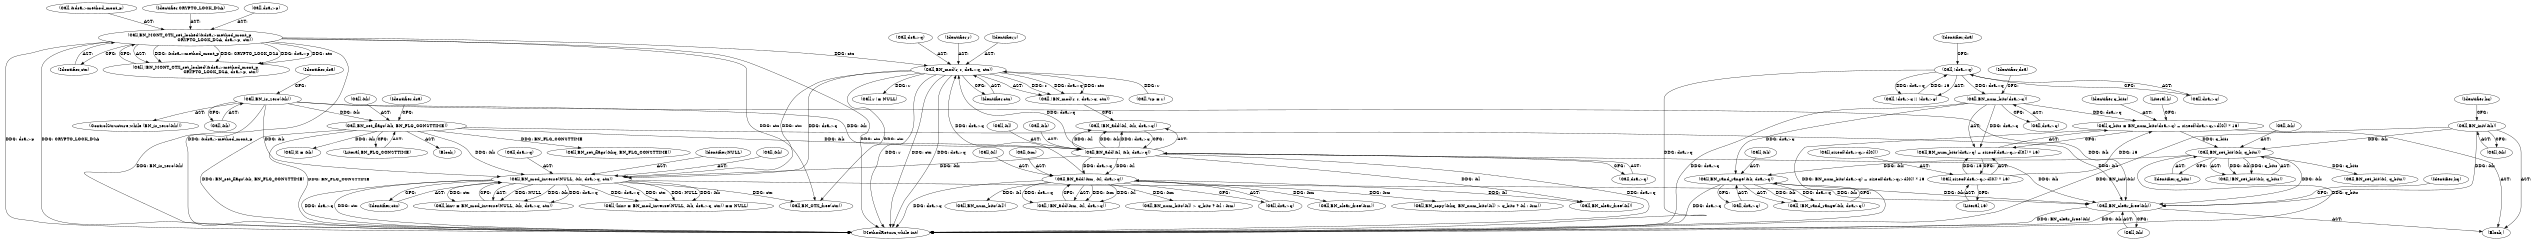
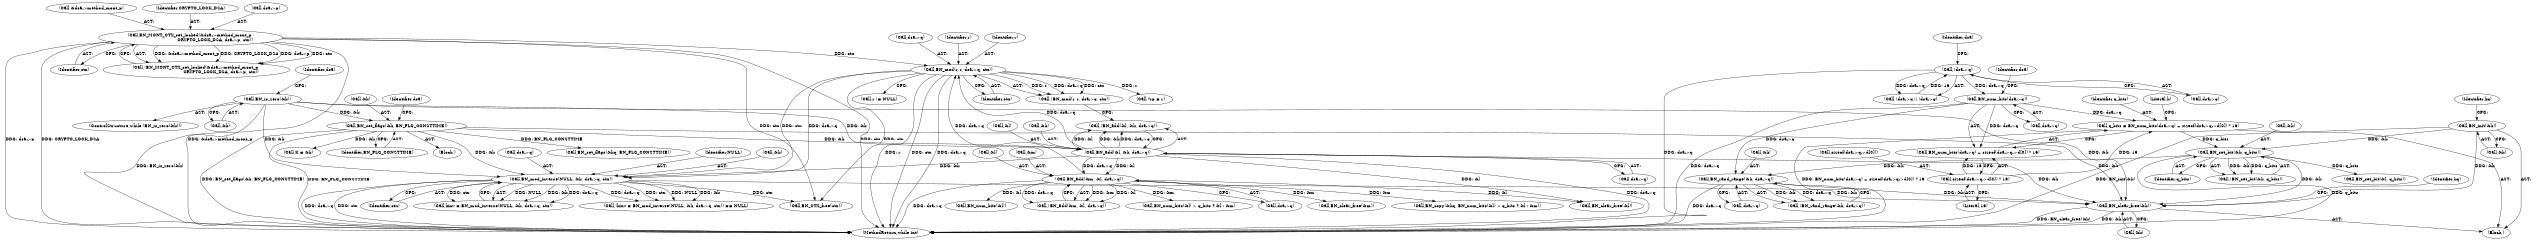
  digraph {
    n1 [label="(Call,BN_clear_free(&k))"]
    n2 [label="(MethodReturn,while int)"]
    n3 [label="(Call,&k)"]
    n4 [label="(Block,)"]
    n5 [label="(Call,BN_mod_inverse(NULL, &k, dsa->q, ctx))"]
    n6 [label="(Identifier,ctx)"]
    n7 [label="(Call,kinv = BN_mod_inverse(NULL, &k, dsa->q, ctx))"]
    n8 [label="(Call,(kinv = BN_mod_inverse(NULL, &k, dsa->q, ctx)) == NULL)"]
    n9 [label="(Call,BN_CTX_free(ctx))"]
    n10 [label="(Call,BN_add(&l, &k, dsa->q))"]
    n11 [label="(Call,BN_mod(r, r, dsa->q, ctx))"]
    n12 [label="(Call,BN_add(&m, &l, dsa->q))"]
    n13 [label="(Call,!BN_add(&l, &k, dsa->q))"]
    n14 [label="(Call,BN_clear_free(&l))"]
    n15 [label="(Call,dsa->q)"]
    n16 [label="(Call,!BN_mod(r, r, dsa->q, ctx))"]
    n17 [label="(Call,*rp = r)"]
    n18 [label="(Identifier,ctx)"]
    n19 [label="(Call,r != NULL)"]
    n20 [label="(Call,BN_num_bits(&l))"]
    n21 [label="(Call,!BN_add(&m, &l, dsa->q))"]
    n22 [label="(Call,BN_num_bits(&l) > q_bits ? &l : &m)"]
    n23 [label="(Call,dsa->q)"]
    n24 [label="(Call,BN_clear_free(&m))"]
    n25 [label="(Call,BN_copy(&kq, BN_num_bits(&l) > q_bits ? &l : &m))"]
    n26 [label="(Call,BN_is_zero(&k))"]
    n27 [label="(Call,BN_set_flags(&k, BN_FLG_CONSTTIME))"]
    n28 [label="(ControlStructure,while (BN_is_zero(&k)))"]
    n29 [label="(Call,&k)"]
    n30 [label="(Call,K = &k)"]
-   n31 [label="(Literal,BN_FLG_CONSTTIME)"]
+   n31 [label="(Identifier,BN_FLG_CONSTTIME)"]
    n32 [label="(Block,)"]
    n33 [label="(Call,BN_set_flags(&kq, BN_FLG_CONSTTIME))"]
    n34 [label="(Call,BN_MONT_CTX_set_locked(&dsa->method_mont_p,\n                                    CRYPTO_LOCK_DSA, dsa->p, ctx))"]
    n35 [label="(Identifier,ctx)"]
    n36 [label="(Call,!BN_MONT_CTX_set_locked(&dsa->method_mont_p,\n                                    CRYPTO_LOCK_DSA, dsa->p, ctx))"]
    n37 [label="(Call,BN_rand_range(&k, dsa->q))"]
    n38 [label="(Call,dsa->q)"]
    n39 [label="(Call,!BN_rand_range(&k, dsa->q))"]
    n40 [label="(Call,BN_set_bit(&k, q_bits))"]
    n41 [label="(Call,BN_set_bit(&l, q_bits))"]
    n42 [label="(Call,!BN_set_bit(&k, q_bits))"]
    n43 [label="(Identifier,q_bits)"]
    n44 [label="(Call,BN_init(&k))"]
    n45 [label="(Call,&k)"]
    n46 [label="(Call,q_bits = BN_num_bits(dsa->q) + sizeof(dsa->q->d[0]) * 16)"]
    n47 [label="(Call,BN_num_bits(dsa->q) + sizeof(dsa->q->d[0]) * 16)"]
    n48 [label="(Call,sizeof(dsa->q->d[0]) * 16)"]
    n49 [label="(Call,BN_num_bits(dsa->q))"]
    n50 [label="(Call,dsa->q)"]
    n51 [label="(Call,!dsa->q)"]
    n52 [label="(Call,!dsa->q || !dsa->g)"]
    n53 [label="(Call,dsa->q)"]
    n54 [label="(Literal,16)"]
    n55 [label="(Identifier,q_bits)"]
    n56 [label="(Call,dsa->q)"]
    n57 [label="(Call,&l)"]
    n58 [label="(Call,&dsa->method_mont_p)"]
    n59 [label="(Literal,k)"]
    n60 [label="(Identifier,NULL)"]
    n61 [label="(Call,&k)"]
    n62 [label="(Identifier,dsa)"]
    n63 [label="(Identifier,CRYPTO_LOCK_DSA)"]
    n64 [label="(Call,&l)"]
    n65 [label="(Identifier,r)"]
    n66 [label="(Call,&k)"]
    n67 [label="(Call,dsa->p)"]
    n68 [label="(Identifier,r)"]
    n69 [label="(Call,sizeof(dsa->q->d[0]))"]
    n70 [label="(Identifier,kq)"]
    n71 [label="(Identifier,dsa)"]
    n72 [label="(Call,&k)"]
    n73 [label="(Call,dsa->q)"]
    n74 [label="(Call,&m)"]
    n75 [label="(Identifier,dsa)"]
    n76 [label="(Identifier,kq)"]
    n77 [label="(Identifier,dsa)"]
    n78 [label="(Call,&k)"]
    n79 [label="(Call,&k)"]
    n1 -> n2 [label="DDG: BN_clear_free(&k)"]
    n1 -> n2 [label="DDG: &k"]
    n1 -> n3 [label="CFG: "]
    n1 -> n4 [label="AST: "]
    n3 -> n1 [label="AST: "]
    n5 -> n1 [label="DDG: &k"]
    n5 -> n2 [label="DDG: ctx"]
    n5 -> n2 [label="DDG: dsa->q"]
    n5 -> n6 [label="CFG: "]
    n5 -> n7 [label="AST: "]
    n5 -> n7 [label="DDG: NULL"]
    n5 -> n7 [label="DDG: &k"]
    n5 -> n7 [label="DDG: dsa->q"]
    n5 -> n7 [label="DDG: ctx"]
    n5 -> n8 [label="DDG: NULL"]
    n5 -> n8 [label="DDG: &k"]
    n5 -> n8 [label="DDG: dsa->q"]
    n5 -> n8 [label="DDG: ctx"]
    n5 -> n9 [label="DDG: ctx"]
    n6 -> n5 [label="AST: "]
    n7 -> n5 [label="CFG: "]
    n10 -> n1 [label="DDG: &k"]
    n10 -> n2 [label="DDG: dsa->q"]
    n10 -> n5 [label="DDG: &k"]
    n10 -> n11 [label="DDG: dsa->q"]
    n10 -> n12 [label="DDG: &l"]
    n10 -> n12 [label="DDG: dsa->q"]
    n10 -> n13 [label="AST: "]
    n10 -> n13 [label="DDG: &l"]
    n10 -> n13 [label="DDG: &k"]
    n10 -> n13 [label="DDG: dsa->q"]
    n10 -> n14 [label="DDG: &l"]
    n10 -> n15 [label="CFG: "]
    n11 -> n2 [label="DDG: r"]
    n11 -> n2 [label="DDG: ctx"]
    n11 -> n2 [label="DDG: dsa->q"]
    n11 -> n5 [label="DDG: dsa->q"]
    n11 -> n5 [label="DDG: ctx"]
    n11 -> n9 [label="DDG: ctx"]
    n11 -> n16 [label="AST: "]
    n11 -> n16 [label="DDG: r"]
    n11 -> n16 [label="DDG: dsa->q"]
    n11 -> n16 [label="DDG: ctx"]
-   n17 -> n11 [label="DDG: r"]
+   n11 -> n17 [label="DDG: r"]
    n11 -> n18 [label="CFG: "]
-   n11 -> n19 [label="DDG: r"]
+   n11 -> n19 [label="CFG: "]
    n12 -> n2 [label="DDG: dsa->q"]
    n12 -> n11 [label="DDG: dsa->q"]
    n12 -> n14 [label="DDG: &l"]
    n12 -> n20 [label="DDG: &l"]
    n12 -> n21 [label="AST: "]
    n12 -> n21 [label="DDG: &m"]
    n12 -> n21 [label="DDG: &l"]
    n12 -> n21 [label="DDG: dsa->q"]
    n12 -> n22 [label="DDG: &m"]
    n12 -> n23 [label="CFG: "]
    n12 -> n24 [label="DDG: &m"]
    n12 -> n25 [label="DDG: &m"]
    n13 -> n10 [label="CFG: "]
    n15 -> n10 [label="AST: "]
    n16 -> n13 [label="CFG: "]
    n18 -> n11 [label="AST: "]
    n21 -> n12 [label="CFG: "]
    n23 -> n12 [label="AST: "]
    n26 -> n1 [label="DDG: &k"]
    n26 -> n2 [label="DDG: BN_is_zero(&k)"]
    n26 -> n5 [label="DDG: &k"]
    n26 -> n10 [label="DDG: &k"]
    n26 -> n27 [label="DDG: &k"]
    n26 -> n28 [label="AST: "]
    n26 -> n29 [label="CFG: "]
    n27 -> n1 [label="DDG: &k"]
    n27 -> n2 [label="DDG: BN_FLG_CONSTTIME"]
    n27 -> n2 [label="DDG: BN_set_flags(&k, BN_FLG_CONSTTIME)"]
    n27 -> n5 [label="DDG: &k"]
    n27 -> n10 [label="DDG: &k"]
    n27 -> n30 [label="DDG: &k"]
    n27 -> n31 [label="CFG: "]
    n27 -> n32 [label="AST: "]
    n27 -> n33 [label="DDG: BN_FLG_CONSTTIME"]
    n29 -> n26 [label="AST: "]
    n31 -> n27 [label="AST: "]
    n34 -> n2 [label="DDG: &dsa->method_mont_p"]
    n34 -> n2 [label="DDG: ctx"]
    n34 -> n2 [label="DDG: dsa->p"]
    n34 -> n2 [label="DDG: CRYPTO_LOCK_DSA"]
    n34 -> n9 [label="DDG: ctx"]
    n34 -> n11 [label="DDG: ctx"]
    n34 -> n35 [label="CFG: "]
    n34 -> n36 [label="AST: "]
    n34 -> n36 [label="DDG: &dsa->method_mont_p"]
    n34 -> n36 [label="DDG: CRYPTO_LOCK_DSA"]
    n34 -> n36 [label="DDG: dsa->p"]
    n34 -> n36 [label="DDG: ctx"]
    n35 -> n34 [label="AST: "]
    n36 -> n34 [label="CFG: "]
    n37 -> n1 [label="DDG: &k"]
    n37 -> n2 [label="DDG: dsa->q"]
    n37 -> n38 [label="CFG: "]
    n37 -> n39 [label="AST: "]
    n37 -> n39 [label="DDG: &k"]
    n37 -> n39 [label="DDG: dsa->q"]
    n38 -> n37 [label="AST: "]
    n39 -> n37 [label="CFG: "]
    n40 -> n1 [label="DDG: &k"]
    n40 -> n2 [label="DDG: q_bits"]
    n40 -> n37 [label="DDG: &k"]
    n40 -> n41 [label="DDG: q_bits"]
    n40 -> n42 [label="AST: "]
    n40 -> n42 [label="DDG: &k"]
    n40 -> n42 [label="DDG: q_bits"]
    n40 -> n43 [label="CFG: "]
    n42 -> n40 [label="AST: "]
    n43 -> n40 [label="AST: "]
    n44 -> n1 [label="DDG: &k"]
    n44 -> n2 [label="DDG: BN_init(&k)"]
    n44 -> n4 [label="AST: "]
    n44 -> n40 [label="DDG: &k"]
    n44 -> n45 [label="CFG: "]
    n45 -> n44 [label="AST: "]
    n46 -> n2 [label="DDG: BN_num_bits(dsa->q) + sizeof(dsa->q->d[0]) * 16"]
    n46 -> n4 [label="AST: "]
    n46 -> n40 [label="DDG: q_bits"]
    n46 -> n47 [label="CFG: "]
    n47 -> n46 [label="AST: "]
    n47 -> n48 [label="CFG: "]
    n48 -> n46 [label="DDG: 16"]
    n48 -> n47 [label="AST: "]
    n48 -> n47 [label="DDG: 16"]
    n48 -> n54 [label="CFG: "]
    n49 -> n2 [label="DDG: dsa->q"]
    n49 -> n37 [label="DDG: dsa->q"]
    n49 -> n46 [label="DDG: dsa->q"]
    n49 -> n47 [label="AST: "]
    n49 -> n47 [label="DDG: dsa->q"]
    n49 -> n50 [label="CFG: "]
    n50 -> n49 [label="AST: "]
    n51 -> n2 [label="DDG: dsa->q"]
    n51 -> n49 [label="DDG: dsa->q"]
    n51 -> n52 [label="AST: "]
    n51 -> n52 [label="DDG: dsa->q"]
    n51 -> n53 [label="CFG: "]
    n52 -> n51 [label="DDG: 16"]
    n53 -> n51 [label="AST: "]
    n54 -> n48 [label="AST: "]
    n55 -> n46 [label="AST: "]
    n56 -> n5 [label="AST: "]
    n57 -> n12 [label="AST: "]
    n58 -> n34 [label="AST: "]
    n59 -> n46 [label="CFG: "]
    n60 -> n5 [label="AST: "]
    n61 -> n27 [label="AST: "]
    n62 -> n26 [label="CFG: "]
    n63 -> n34 [label="AST: "]
    n64 -> n10 [label="AST: "]
    n65 -> n11 [label="AST: "]
    n66 -> n40 [label="AST: "]
    n67 -> n34 [label="AST: "]
    n68 -> n11 [label="AST: "]
    n69 -> n48 [label="AST: "]
    n70 -> n1 [label="CFG: "]
    n71 -> n51 [label="CFG: "]
    n72 -> n5 [label="AST: "]
    n73 -> n11 [label="AST: "]
    n74 -> n12 [label="AST: "]
    n75 -> n27 [label="CFG: "]
    n76 -> n44 [label="CFG: "]
    n77 -> n49 [label="CFG: "]
    n78 -> n37 [label="AST: "]
    n79 -> n10 [label="AST: "]
  }
